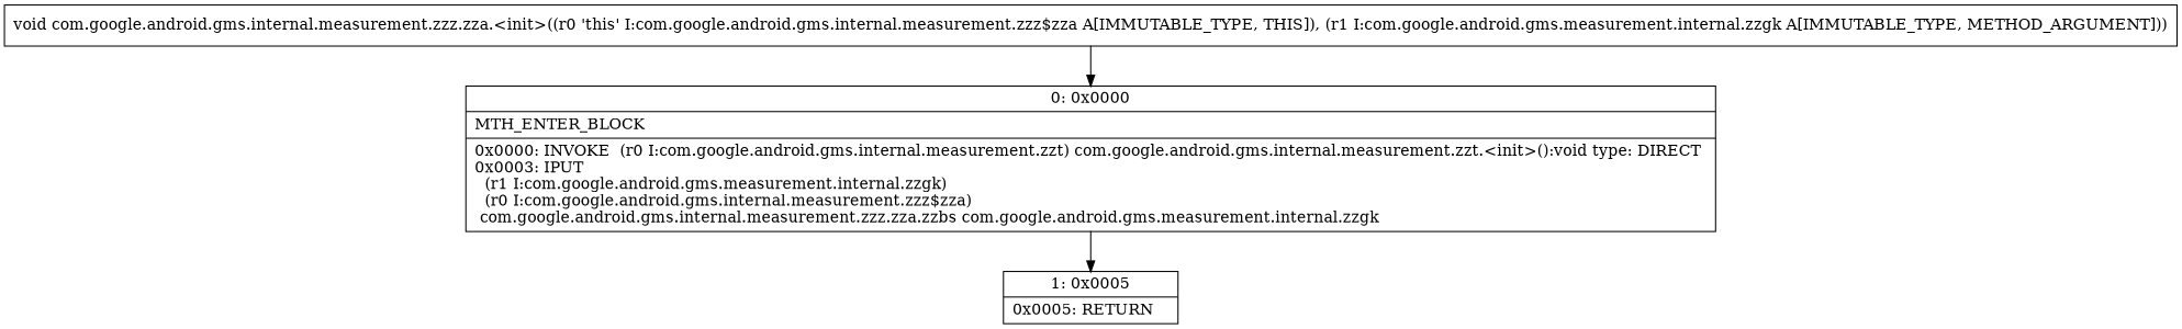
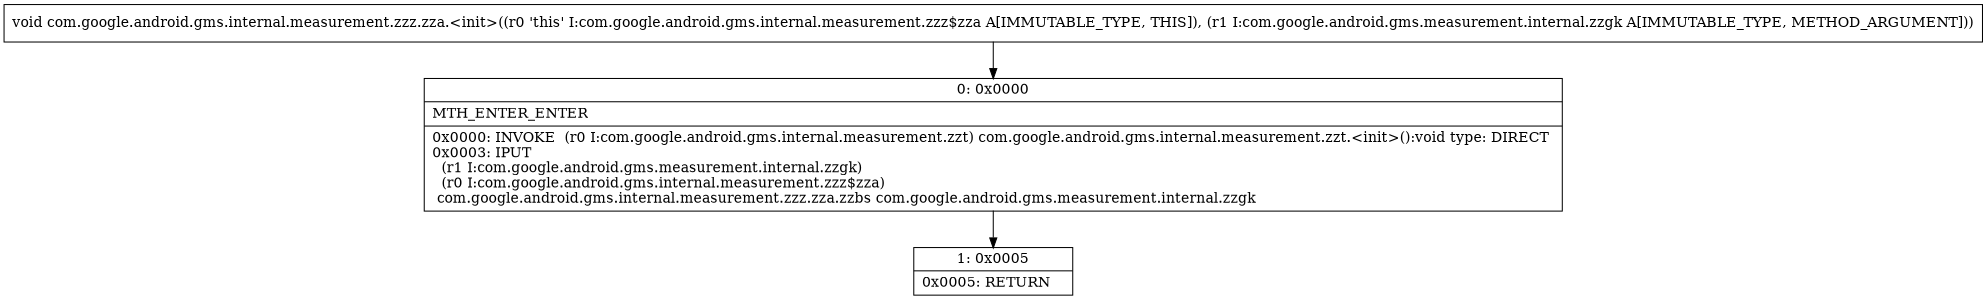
  digraph {
    node [shape=record]
-   n1 [label="{0\:\ 0x0000|MTH_ENTER_BLOCK\l|0x0000: INVOKE  (r0 I:com.google.android.gms.internal.measurement.zzt) com.google.android.gms.internal.measurement.zzt.\<init\>():void type: DIRECT \l0x0003: IPUT  \l  (r1 I:com.google.android.gms.measurement.internal.zzgk)\l  (r0 I:com.google.android.gms.internal.measurement.zzz$zza)\l com.google.android.gms.internal.measurement.zzz.zza.zzbs com.google.android.gms.measurement.internal.zzgk \l}"]
+   n1 [label="{0\:\ 0x0000|MTH_ENTER_ENTER\l|0x0000: INVOKE  (r0 I:com.google.android.gms.internal.measurement.zzt) com.google.android.gms.internal.measurement.zzt.\<init\>():void type: DIRECT \l0x0003: IPUT  \l  (r1 I:com.google.android.gms.measurement.internal.zzgk)\l  (r0 I:com.google.android.gms.internal.measurement.zzz$zza)\l com.google.android.gms.internal.measurement.zzz.zza.zzbs com.google.android.gms.measurement.internal.zzgk \l}"]
    n2 [label="{1\:\ 0x0005|0x0005: RETURN   \l}"]
    n3 [label="{void com.google.android.gms.internal.measurement.zzz.zza.\<init\>((r0 'this' I:com.google.android.gms.internal.measurement.zzz$zza A[IMMUTABLE_TYPE, THIS]), (r1 I:com.google.android.gms.measurement.internal.zzgk A[IMMUTABLE_TYPE, METHOD_ARGUMENT])) }"]
    n1 -> n2
    n3 -> n1
  }
